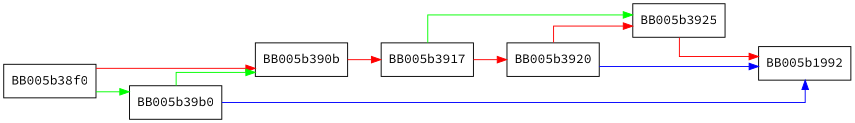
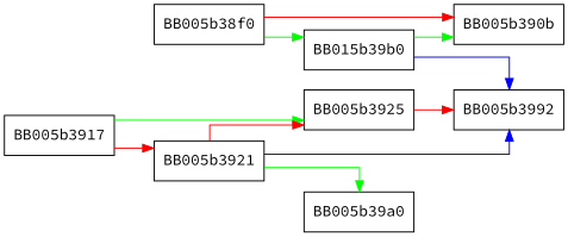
  digraph {
    fontname="Source Code Pro"
    rankdir=LR
    splines=ortho
    node [fontname="Source Code Pro" shape=box]
    edge [color=red fontname="Source Code Pro"]
    BB005b38f0
-   BB005b39b0
+   BB005b39b0 [label=BB015b39b0]
    BB005b390b
-   BB005b3992 [label=BB005b1992]
+   BB005b3992
    BB005b3917
    BB005b3925
-   BB005b3920
+   BB005b3920 [label=BB005b3921]
+   BB005b39a0
    BB005b38f0 -> BB005b39b0 [color=green]
    BB005b38f0 -> BB005b390b
    BB005b39b0 -> BB005b390b [color=green]
    BB005b39b0 -> BB005b3992 [color=blue]
-   BB005b390b -> BB005b3917
    BB005b3917 -> BB005b3925 [color=green]
    BB005b3917 -> BB005b3920
    BB005b3925 -> BB005b3992
    BB005b3920 -> BB005b3992 [color=blue]
    BB005b3920 -> BB005b3925
+   BB005b3920 -> BB005b39a0 [color=green]
  }
